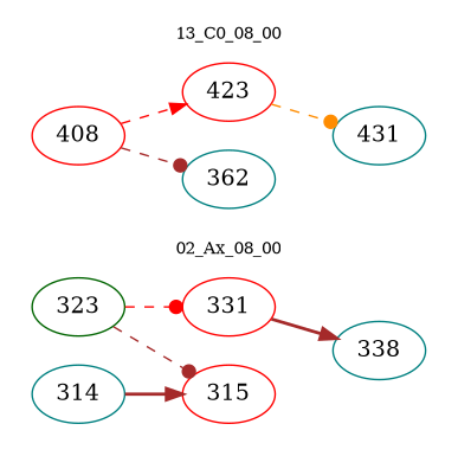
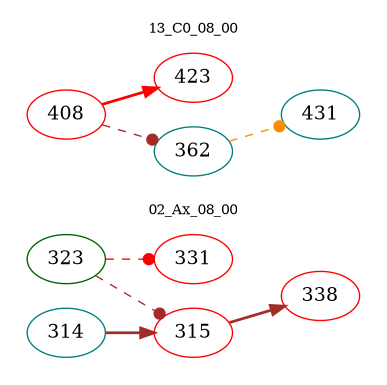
  digraph {
    rankdir=LR
    node [color=teal]
    edge [arrowhead=dot color=brown style=dashed]
    n1 [color=darkgreen label=323]
    n2 [label=314]
    n3 [color=red label=331]
    n4 [color=red label=315]
-   n5 [label=338]
+   n5 [color=red label=338]
    n6 [color=red label=408]
    n7 [label=362]
    n8 [color=red label=423]
    n9 [label=431]
    subgraph cluster_1 {
      color=white
      fontsize=10
      label="02_Ax_08_00"
      n1
      n2
      n3
      n4
      n5
    }
    subgraph cluster_2 {
      color=white
      fontsize=10
      label="13_C0_08_00"
      n6
      n7
      n8
      n9
    }
    n1 -> n3 [color=red]
    n1 -> n4
    n2 -> n4 [arrowhead=normal style=bold]
-   n3 -> n5 [arrowhead=normal style=bold]
+   n4 -> n5 [arrowhead=normal style=bold]
    n6 -> n7
-   n6 -> n8 [arrowhead=normal color=red]
-   n8 -> n9 [color=darkorange]
+   n6 -> n8 [arrowhead=normal color=red style=bold]
+   n7 -> n9 [color=darkorange]
  }
